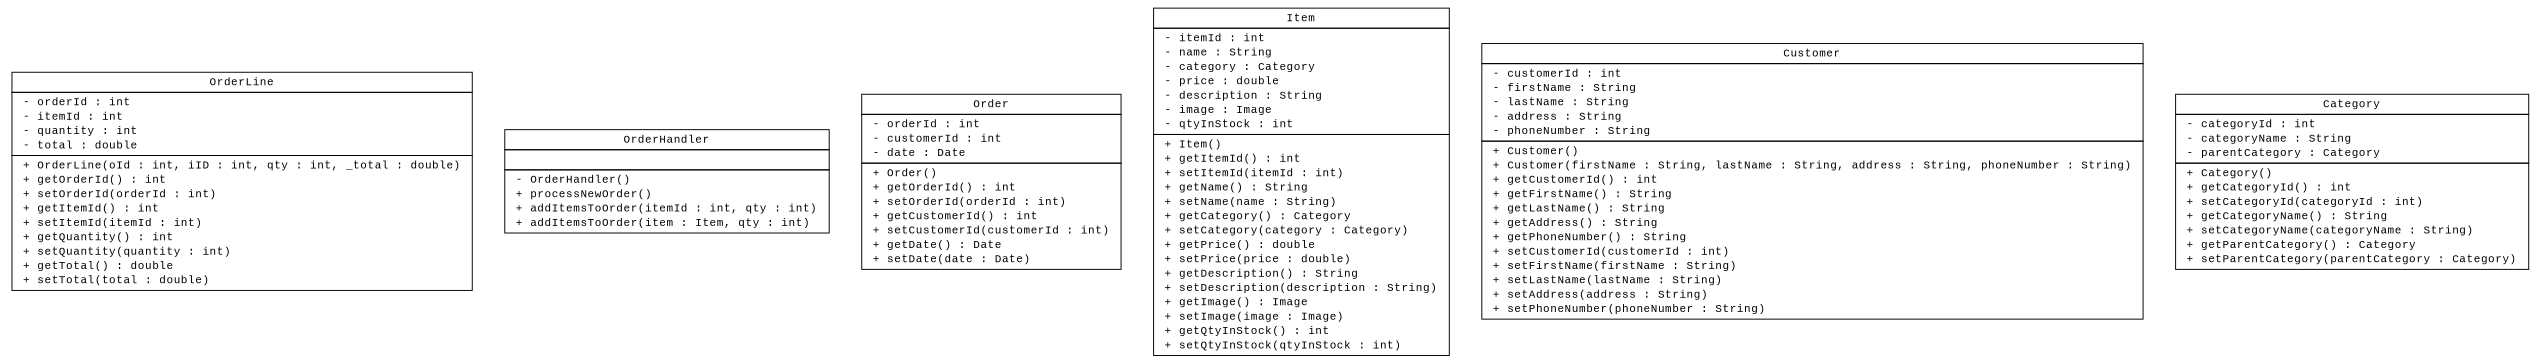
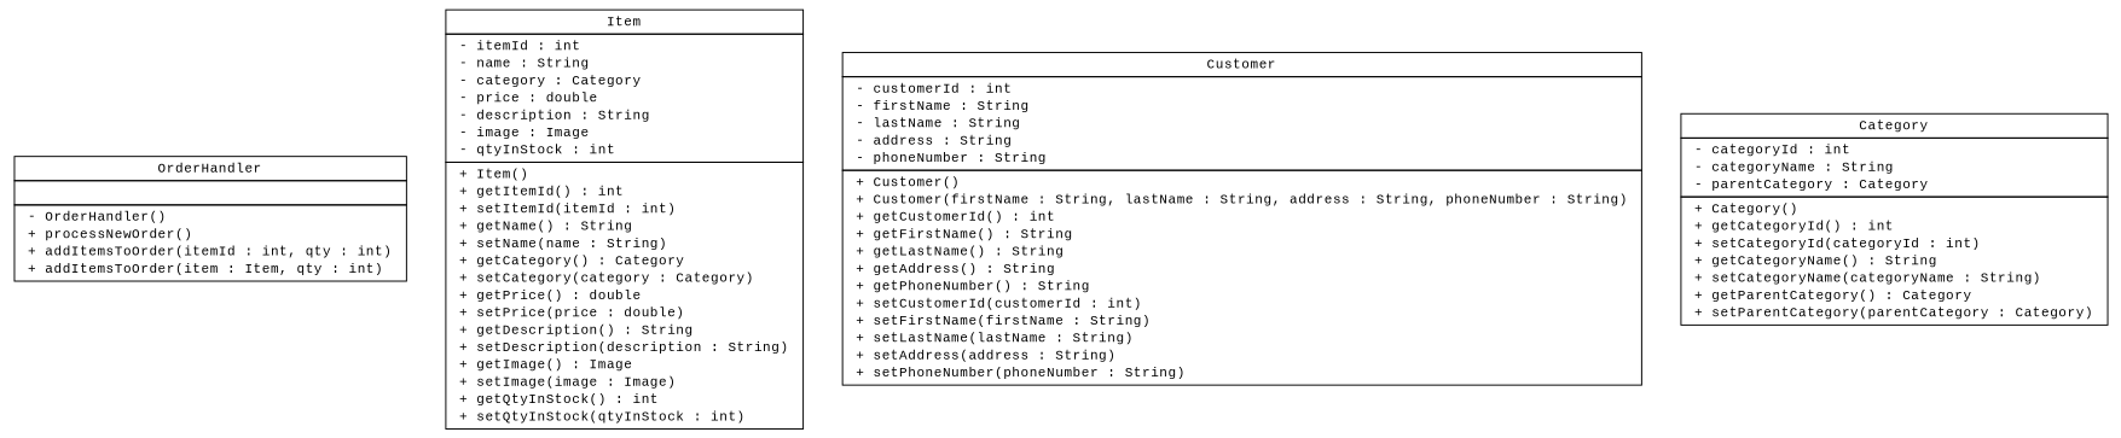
  digraph {
    nodesep=0.25
    ranksep=0.5
    node [fontcolor=black fontname="Courier New" fontsize=12.0 shape=plaintext]
-   n1 [label=<<table title="com.assign2.business.OrderLine" border="0" cellborder="1" cellspacing="0" cellpadding="2" port="p" href="./OrderLine.html"><tr><td><table border="0" cellspacing="0" cellpadding="1"><tr><td align="center" balign="center"><font face="Courier New" point-size="12.0"> OrderLine </font></td></tr></table></td></tr><tr><td><table border="0" cellspacing="0" cellpadding="1"><tr><td align="left" balign="left"> - orderId : int </td></tr><tr><td align="left" balign="left"> - itemId : int </td></tr><tr><td align="left" balign="left"> - quantity : int </td></tr><tr><td align="left" balign="left"> - total : double </td></tr></table></td></tr><tr><td><table border="0" cellspacing="0" cellpadding="1"><tr><td align="left" balign="left"> + OrderLine(oId : int, iID : int, qty : int, _total : double) </td></tr><tr><td align="left" balign="left"> + getOrderId() : int </td></tr><tr><td align="left" balign="left"> + setOrderId(orderId : int) </td></tr><tr><td align="left" balign="left"> + getItemId() : int </td></tr><tr><td align="left" balign="left"> + setItemId(itemId : int) </td></tr><tr><td align="left" balign="left"> + getQuantity() : int </td></tr><tr><td align="left" balign="left"> + setQuantity(quantity : int) </td></tr><tr><td align="left" balign="left"> + getTotal() : double </td></tr><tr><td align="left" balign="left"> + setTotal(total : double) </td></tr></table></td></tr></table>>]
    n2 [label=<<table title="com.assign2.business.OrderHandler" border="0" cellborder="1" cellspacing="0" cellpadding="2" port="p" href="./OrderHandler.html"><tr><td><table border="0" cellspacing="0" cellpadding="1"><tr><td align="center" balign="center"><font face="Courier New" point-size="12.0"> OrderHandler </font></td></tr></table></td></tr><tr><td><table border="0" cellspacing="0" cellpadding="1"><tr><td align="left" balign="left">  </td></tr></table></td></tr><tr><td><table border="0" cellspacing="0" cellpadding="1"><tr><td align="left" balign="left"> - OrderHandler() </td></tr><tr><td align="left" balign="left"> + processNewOrder() </td></tr><tr><td align="left" balign="left"> + addItemsToOrder(itemId : int, qty : int) </td></tr><tr><td align="left" balign="left"> + addItemsToOrder(item : Item, qty : int) </td></tr></table></td></tr></table>>]
-   n3 [label=<<table title="com.assign2.business.Order" border="0" cellborder="1" cellspacing="0" cellpadding="2" port="p" href="./Order.html"><tr><td><table border="0" cellspacing="0" cellpadding="1"><tr><td align="center" balign="center"><font face="Courier New" point-size="12.0"> Order </font></td></tr></table></td></tr><tr><td><table border="0" cellspacing="0" cellpadding="1"><tr><td align="left" balign="left"> - orderId : int </td></tr><tr><td align="left" balign="left"> - customerId : int </td></tr><tr><td align="left" balign="left"> - date : Date </td></tr></table></td></tr><tr><td><table border="0" cellspacing="0" cellpadding="1"><tr><td align="left" balign="left"> + Order() </td></tr><tr><td align="left" balign="left"> + getOrderId() : int </td></tr><tr><td align="left" balign="left"> + setOrderId(orderId : int) </td></tr><tr><td align="left" balign="left"> + getCustomerId() : int </td></tr><tr><td align="left" balign="left"> + setCustomerId(customerId : int) </td></tr><tr><td align="left" balign="left"> + getDate() : Date </td></tr><tr><td align="left" balign="left"> + setDate(date : Date) </td></tr></table></td></tr></table>>]
    n4 [label=<<table title="com.assign2.business.Item" border="0" cellborder="1" cellspacing="0" cellpadding="2" port="p" href="./Item.html"><tr><td><table border="0" cellspacing="0" cellpadding="1"><tr><td align="center" balign="center"><font face="Courier New" point-size="12.0"> Item </font></td></tr></table></td></tr><tr><td><table border="0" cellspacing="0" cellpadding="1"><tr><td align="left" balign="left"> - itemId : int </td></tr><tr><td align="left" balign="left"> - name : String </td></tr><tr><td align="left" balign="left"> - category : Category </td></tr><tr><td align="left" balign="left"> - price : double </td></tr><tr><td align="left" balign="left"> - description : String </td></tr><tr><td align="left" balign="left"> - image : Image </td></tr><tr><td align="left" balign="left"> - qtyInStock : int </td></tr></table></td></tr><tr><td><table border="0" cellspacing="0" cellpadding="1"><tr><td align="left" balign="left"> + Item() </td></tr><tr><td align="left" balign="left"> + getItemId() : int </td></tr><tr><td align="left" balign="left"> + setItemId(itemId : int) </td></tr><tr><td align="left" balign="left"> + getName() : String </td></tr><tr><td align="left" balign="left"> + setName(name : String) </td></tr><tr><td align="left" balign="left"> + getCategory() : Category </td></tr><tr><td align="left" balign="left"> + setCategory(category : Category) </td></tr><tr><td align="left" balign="left"> + getPrice() : double </td></tr><tr><td align="left" balign="left"> + setPrice(price : double) </td></tr><tr><td align="left" balign="left"> + getDescription() : String </td></tr><tr><td align="left" balign="left"> + setDescription(description : String) </td></tr><tr><td align="left" balign="left"> + getImage() : Image </td></tr><tr><td align="left" balign="left"> + setImage(image : Image) </td></tr><tr><td align="left" balign="left"> + getQtyInStock() : int </td></tr><tr><td align="left" balign="left"> + setQtyInStock(qtyInStock : int) </td></tr></table></td></tr></table>>]
    n5 [label=<<table title="com.assign2.business.Customer" border="0" cellborder="1" cellspacing="0" cellpadding="2" port="p" href="./Customer.html"><tr><td><table border="0" cellspacing="0" cellpadding="1"><tr><td align="center" balign="center"><font face="Courier New" point-size="12.0"> Customer </font></td></tr></table></td></tr><tr><td><table border="0" cellspacing="0" cellpadding="1"><tr><td align="left" balign="left"> - customerId : int </td></tr><tr><td align="left" balign="left"> - firstName : String </td></tr><tr><td align="left" balign="left"> - lastName : String </td></tr><tr><td align="left" balign="left"> - address : String </td></tr><tr><td align="left" balign="left"> - phoneNumber : String </td></tr></table></td></tr><tr><td><table border="0" cellspacing="0" cellpadding="1"><tr><td align="left" balign="left"> + Customer() </td></tr><tr><td align="left" balign="left"> + Customer(firstName : String, lastName : String, address : String, phoneNumber : String) </td></tr><tr><td align="left" balign="left"> + getCustomerId() : int </td></tr><tr><td align="left" balign="left"> + getFirstName() : String </td></tr><tr><td align="left" balign="left"> + getLastName() : String </td></tr><tr><td align="left" balign="left"> + getAddress() : String </td></tr><tr><td align="left" balign="left"> + getPhoneNumber() : String </td></tr><tr><td align="left" balign="left"> + setCustomerId(customerId : int) </td></tr><tr><td align="left" balign="left"> + setFirstName(firstName : String) </td></tr><tr><td align="left" balign="left"> + setLastName(lastName : String) </td></tr><tr><td align="left" balign="left"> + setAddress(address : String) </td></tr><tr><td align="left" balign="left"> + setPhoneNumber(phoneNumber : String) </td></tr></table></td></tr></table>>]
    n6 [label=<<table title="com.assign2.business.Category" border="0" cellborder="1" cellspacing="0" cellpadding="2" port="p" href="./Category.html"><tr><td><table border="0" cellspacing="0" cellpadding="1"><tr><td align="center" balign="center"><font face="Courier New" point-size="12.0"> Category </font></td></tr></table></td></tr><tr><td><table border="0" cellspacing="0" cellpadding="1"><tr><td align="left" balign="left"> - categoryId : int </td></tr><tr><td align="left" balign="left"> - categoryName : String </td></tr><tr><td align="left" balign="left"> - parentCategory : Category </td></tr></table></td></tr><tr><td><table border="0" cellspacing="0" cellpadding="1"><tr><td align="left" balign="left"> + Category() </td></tr><tr><td align="left" balign="left"> + getCategoryId() : int </td></tr><tr><td align="left" balign="left"> + setCategoryId(categoryId : int) </td></tr><tr><td align="left" balign="left"> + getCategoryName() : String </td></tr><tr><td align="left" balign="left"> + setCategoryName(categoryName : String) </td></tr><tr><td align="left" balign="left"> + getParentCategory() : Category </td></tr><tr><td align="left" balign="left"> + setParentCategory(parentCategory : Category) </td></tr></table></td></tr></table>>]
  }
